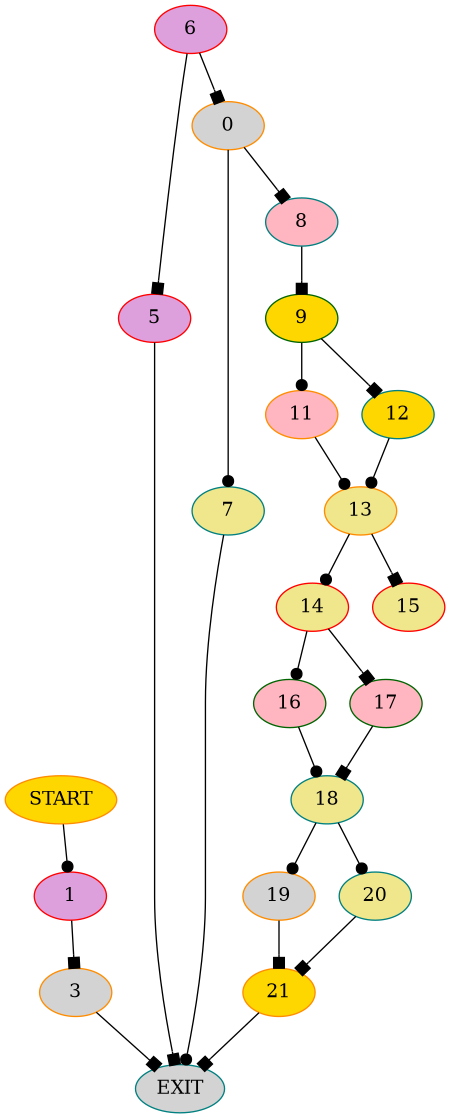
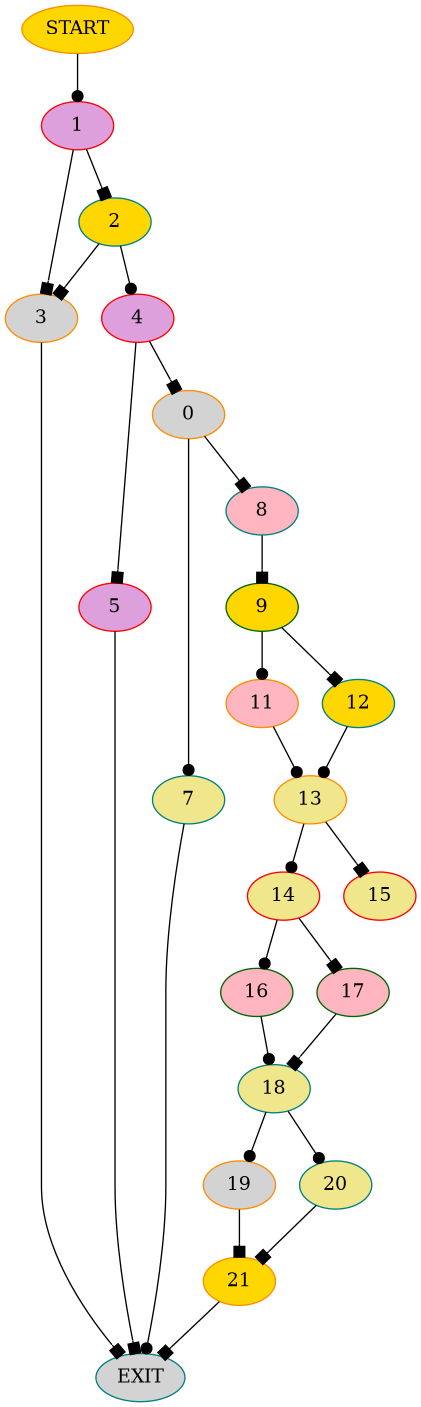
  digraph {
    node [color=darkorange fillcolor=khaki style=filled]
    edge [arrowhead=box]
    n1 [fillcolor=gold label=START]
    1 [color=red fillcolor=plum]
+   2 [color=teal fillcolor=gold]
    3 [fillcolor=lightgrey]
    n5 [color=teal fillcolor=lightgrey label=EXIT]
-   4 [color=red fillcolor=plum label=6]
+   4 [color=red fillcolor=plum]
    5 [color=red fillcolor=plum]
    n8 [fillcolor=lightgrey label=0]
    7 [color=teal]
    8 [color=teal fillcolor=lightpink]
    9 [color=darkgreen fillcolor=gold]
    11 [fillcolor=lightpink]
    12 [color=teal fillcolor=gold]
    13
    14 [color=red]
    15 [color=red]
    16 [color=darkgreen fillcolor=lightpink]
    17 [color=darkgreen fillcolor=lightpink]
    18 [color=teal]
    19 [fillcolor=lightgrey]
    20 [color=teal]
    21 [fillcolor=gold]
    n1 -> 1 [arrowhead=dot]
+   1 -> 2
    1 -> 3
+   2 -> 3
+   2 -> 4 [arrowhead=dot]
    3 -> n5
    4 -> 5
    4 -> n8
    5 -> n5
    n8 -> 7 [arrowhead=dot]
    n8 -> 8
    7 -> n5 [arrowhead=dot]
    8 -> 9
    9 -> 11 [arrowhead=dot]
    9 -> 12
    11 -> 13 [arrowhead=dot]
    12 -> 13 [arrowhead=dot]
    13 -> 14 [arrowhead=dot]
    13 -> 15
    14 -> 16 [arrowhead=dot]
    14 -> 17
    16 -> 18 [arrowhead=dot]
    17 -> 18
    18 -> 19 [arrowhead=dot]
    18 -> 20 [arrowhead=dot]
    19 -> 21
    20 -> 21
    21 -> n5
  }
